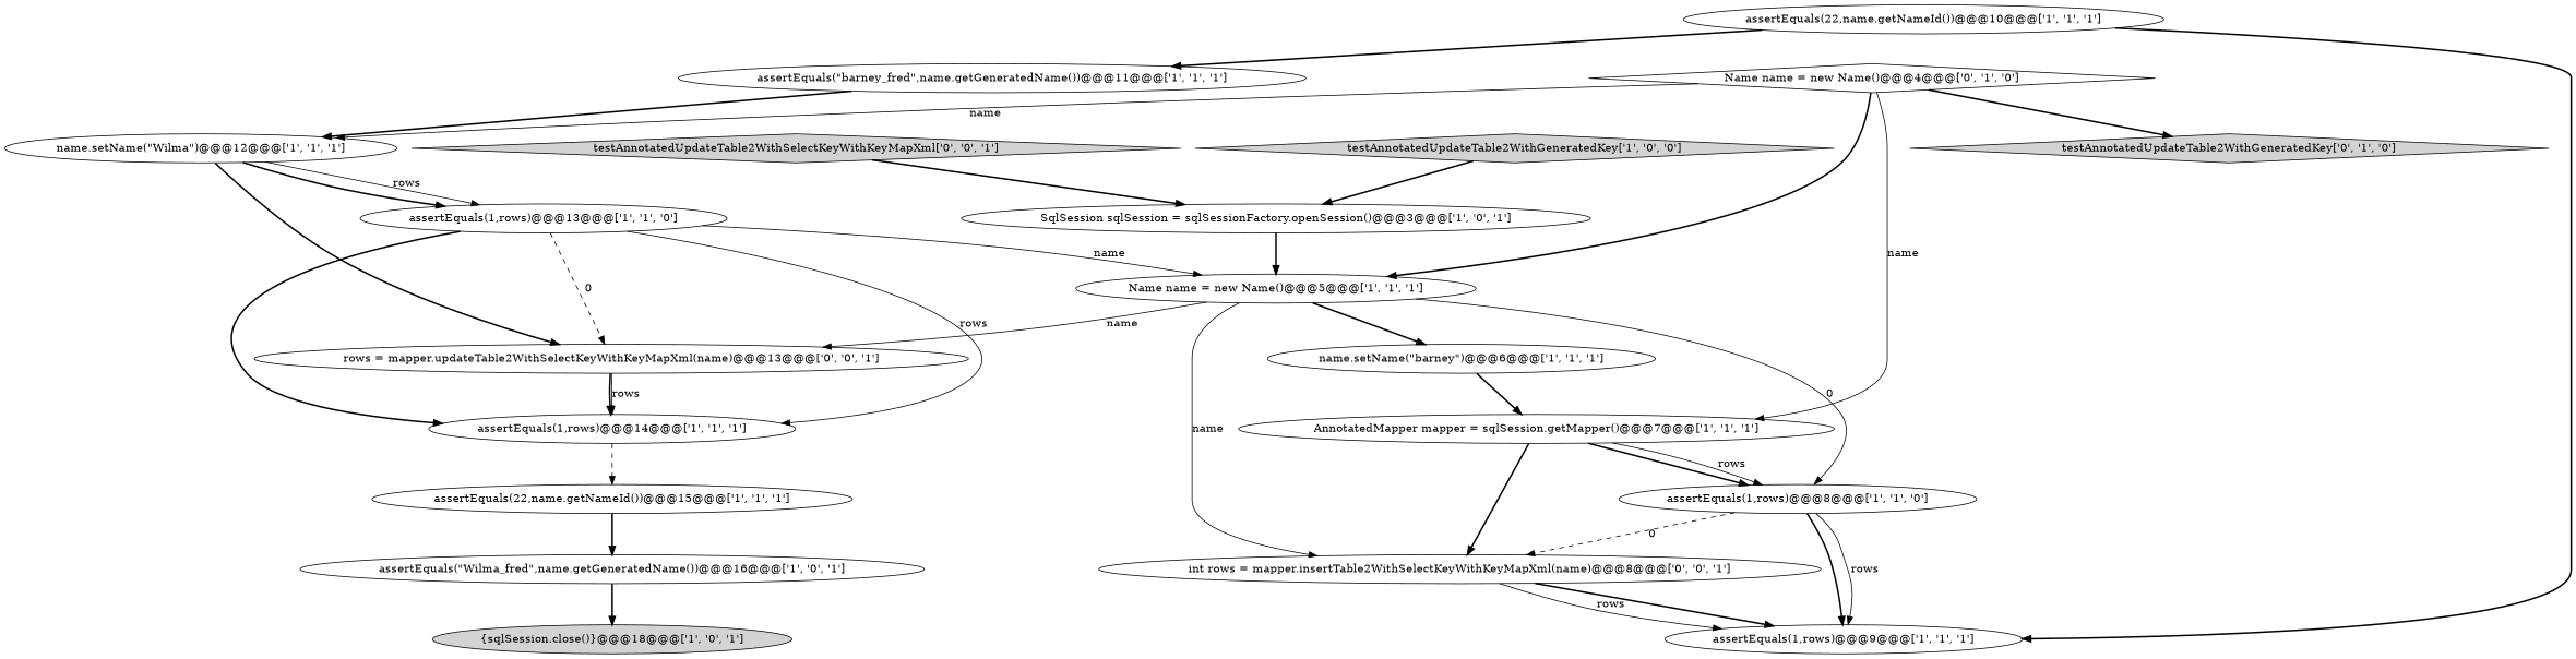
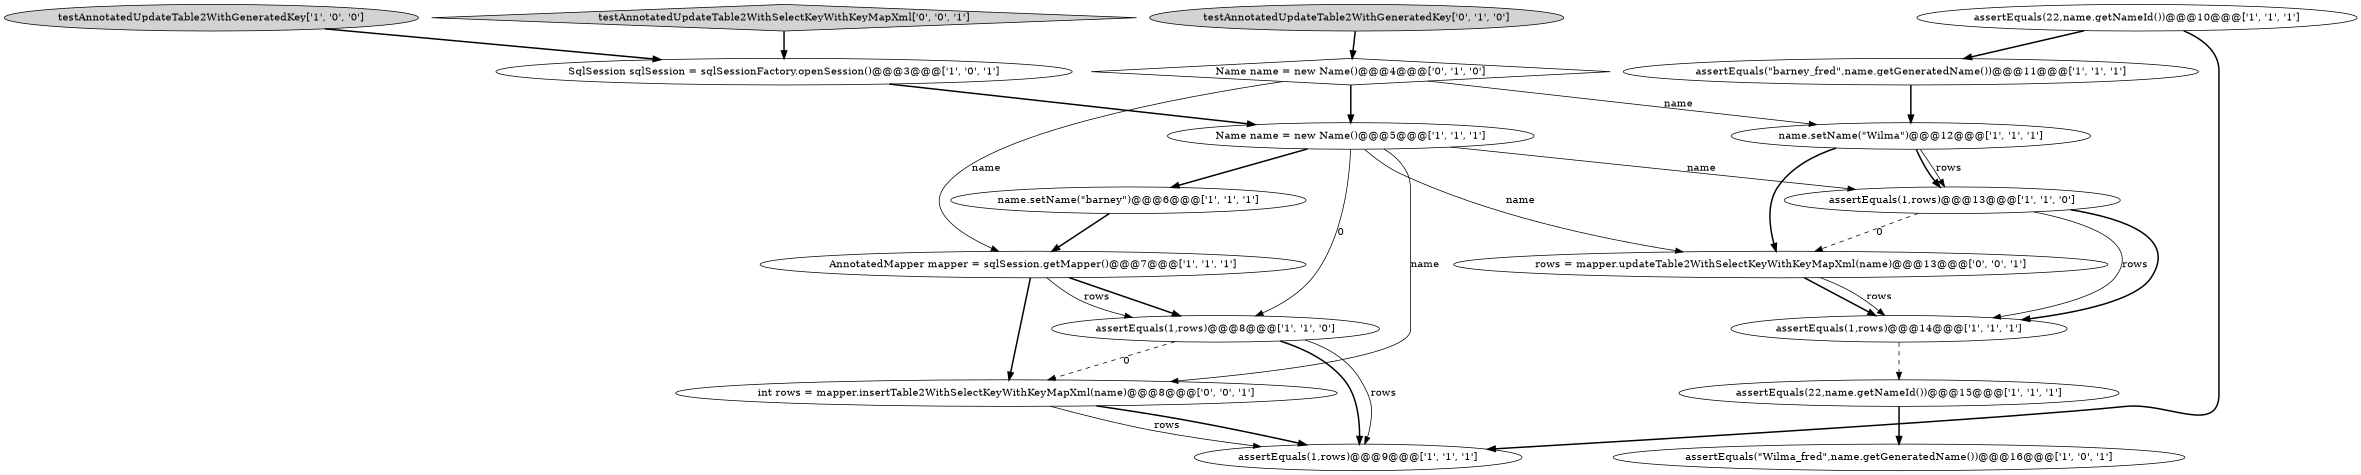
  digraph {
    fontname="DejaVu Serif"
    node [fillcolor=white fontname="DejaVu Serif" shape=ellipse style=filled]
    edge [fontname="DejaVu Serif" style=bold]
    n1 [fillcolor=lightgray label="testAnnotatedUpdateTable2WithSelectKeyWithKeyMapXml['0', '0', '1']" shape=diamond]
    n2 [label="SqlSession sqlSession = sqlSessionFactory.openSession()@@@3@@@['1', '0', '1']"]
    n3 [label="Name name = new Name()@@@5@@@['1', '1', '1']"]
    n4 [label="name.setName(\"barney\")@@@6@@@['1', '1', '1']"]
    n5 [label="AnnotatedMapper mapper = sqlSession.getMapper()@@@7@@@['1', '1', '1']"]
    n6 [label="assertEquals(1,rows)@@@8@@@['1', '1', '0']"]
    n7 [label="int rows = mapper.insertTable2WithSelectKeyWithKeyMapXml(name)@@@8@@@['0', '0', '1']"]
    n8 [label="assertEquals(1,rows)@@@9@@@['1', '1', '1']"]
    n9 [label="name.setName(\"Wilma\")@@@12@@@['1', '1', '1']"]
    n10 [label="assertEquals(1,rows)@@@13@@@['1', '1', '0']"]
    n11 [label="rows = mapper.updateTable2WithSelectKeyWithKeyMapXml(name)@@@13@@@['0', '0', '1']"]
    n12 [label="assertEquals(1,rows)@@@14@@@['1', '1', '1']"]
    n13 [label="assertEquals(22,name.getNameId())@@@15@@@['1', '1', '1']"]
    n14 [label="assertEquals(\"Wilma_fred\",name.getGeneratedName())@@@16@@@['1', '0', '1']"]
-   n15 [fillcolor=lightgray label="{sqlSession.close()}@@@18@@@['1', '0', '1']"]
-   n16 [fillcolor=lightgray label="testAnnotatedUpdateTable2WithGeneratedKey['1', '0', '0']" shape=diamond]
+   n16 [fillcolor=lightgray label="testAnnotatedUpdateTable2WithGeneratedKey['1', '0', '0']"]
    n17 [label="assertEquals(22,name.getNameId())@@@10@@@['1', '1', '1']"]
    n18 [label="assertEquals(\"barney_fred\",name.getGeneratedName())@@@11@@@['1', '1', '1']"]
-   n19 [fillcolor=lightgray label="testAnnotatedUpdateTable2WithGeneratedKey['0', '1', '0']" shape=diamond]
+   n19 [fillcolor=lightgray label="testAnnotatedUpdateTable2WithGeneratedKey['0', '1', '0']"]
    n20 [label="Name name = new Name()@@@4@@@['0', '1', '0']" shape=diamond]
    n1 -> n2
    n2 -> n3
    n3 -> n4
    n3 -> n6 [label=0 style=solid]
    n3 -> n7 [label=name style=solid]
-   n10 -> n3 [label=name style=solid]
+   n3 -> n10 [label=name style=solid]
    n3 -> n11 [label=name style=solid]
    n4 -> n5
    n5 -> n6
    n5 -> n6 [label=rows style=solid]
    n5 -> n7
    n6 -> n7 [label=0 style=dashed]
    n6 -> n8
    n6 -> n8 [label=rows style=solid]
    n7 -> n8
    n7 -> n8 [label=rows style=solid]
    n9 -> n10
    n9 -> n10 [label=rows style=solid]
    n9 -> n11
    n10 -> n11 [label=0 style=dashed]
    n10 -> n12 [label=rows style=solid]
    n10 -> n12
    n11 -> n12
    n11 -> n12 [label=rows style=solid]
    n12 -> n13 [style=dashed]
    n13 -> n14
-   n14 -> n15
    n16 -> n2
    n17 -> n8
    n17 -> n18
    n18 -> n9
-   n20 -> n19
+   n19 -> n20
    n20 -> n3
    n20 -> n5 [label=name style=solid]
    n20 -> n9 [label=name style=solid]
  }
